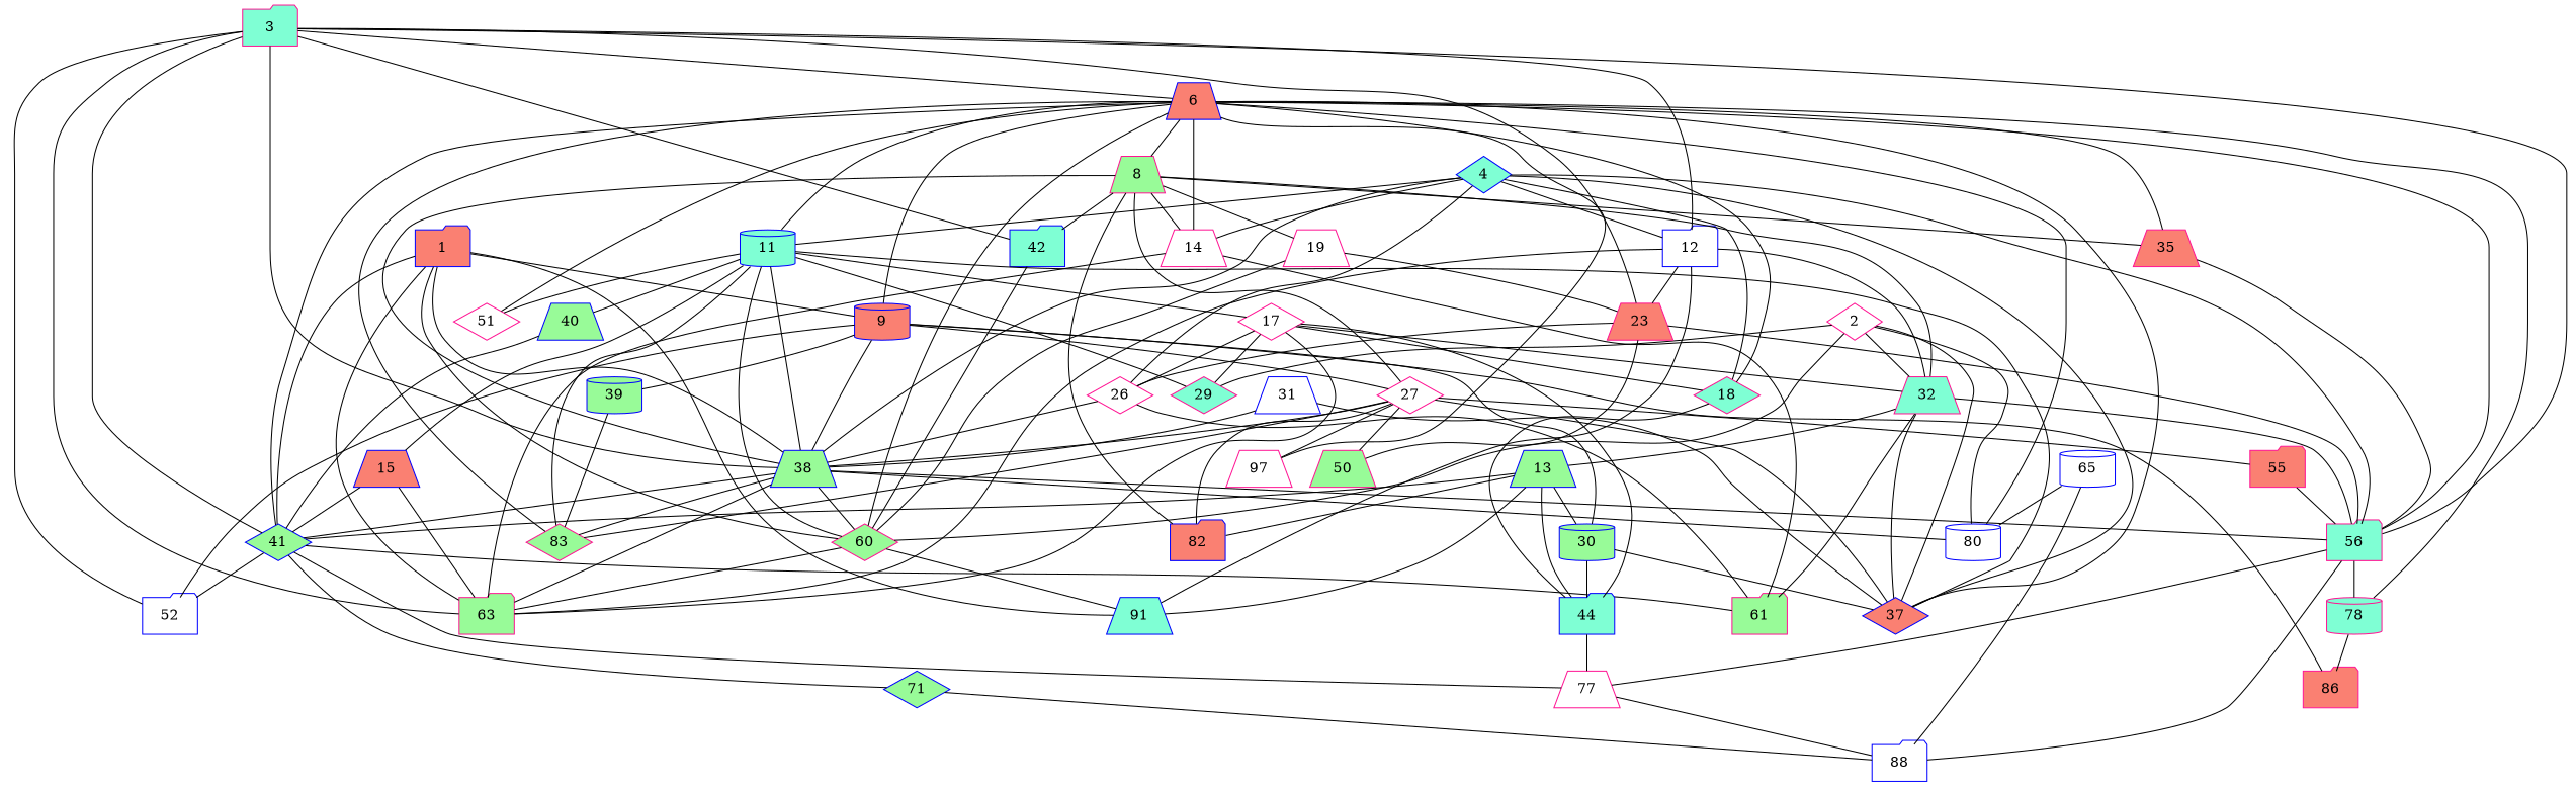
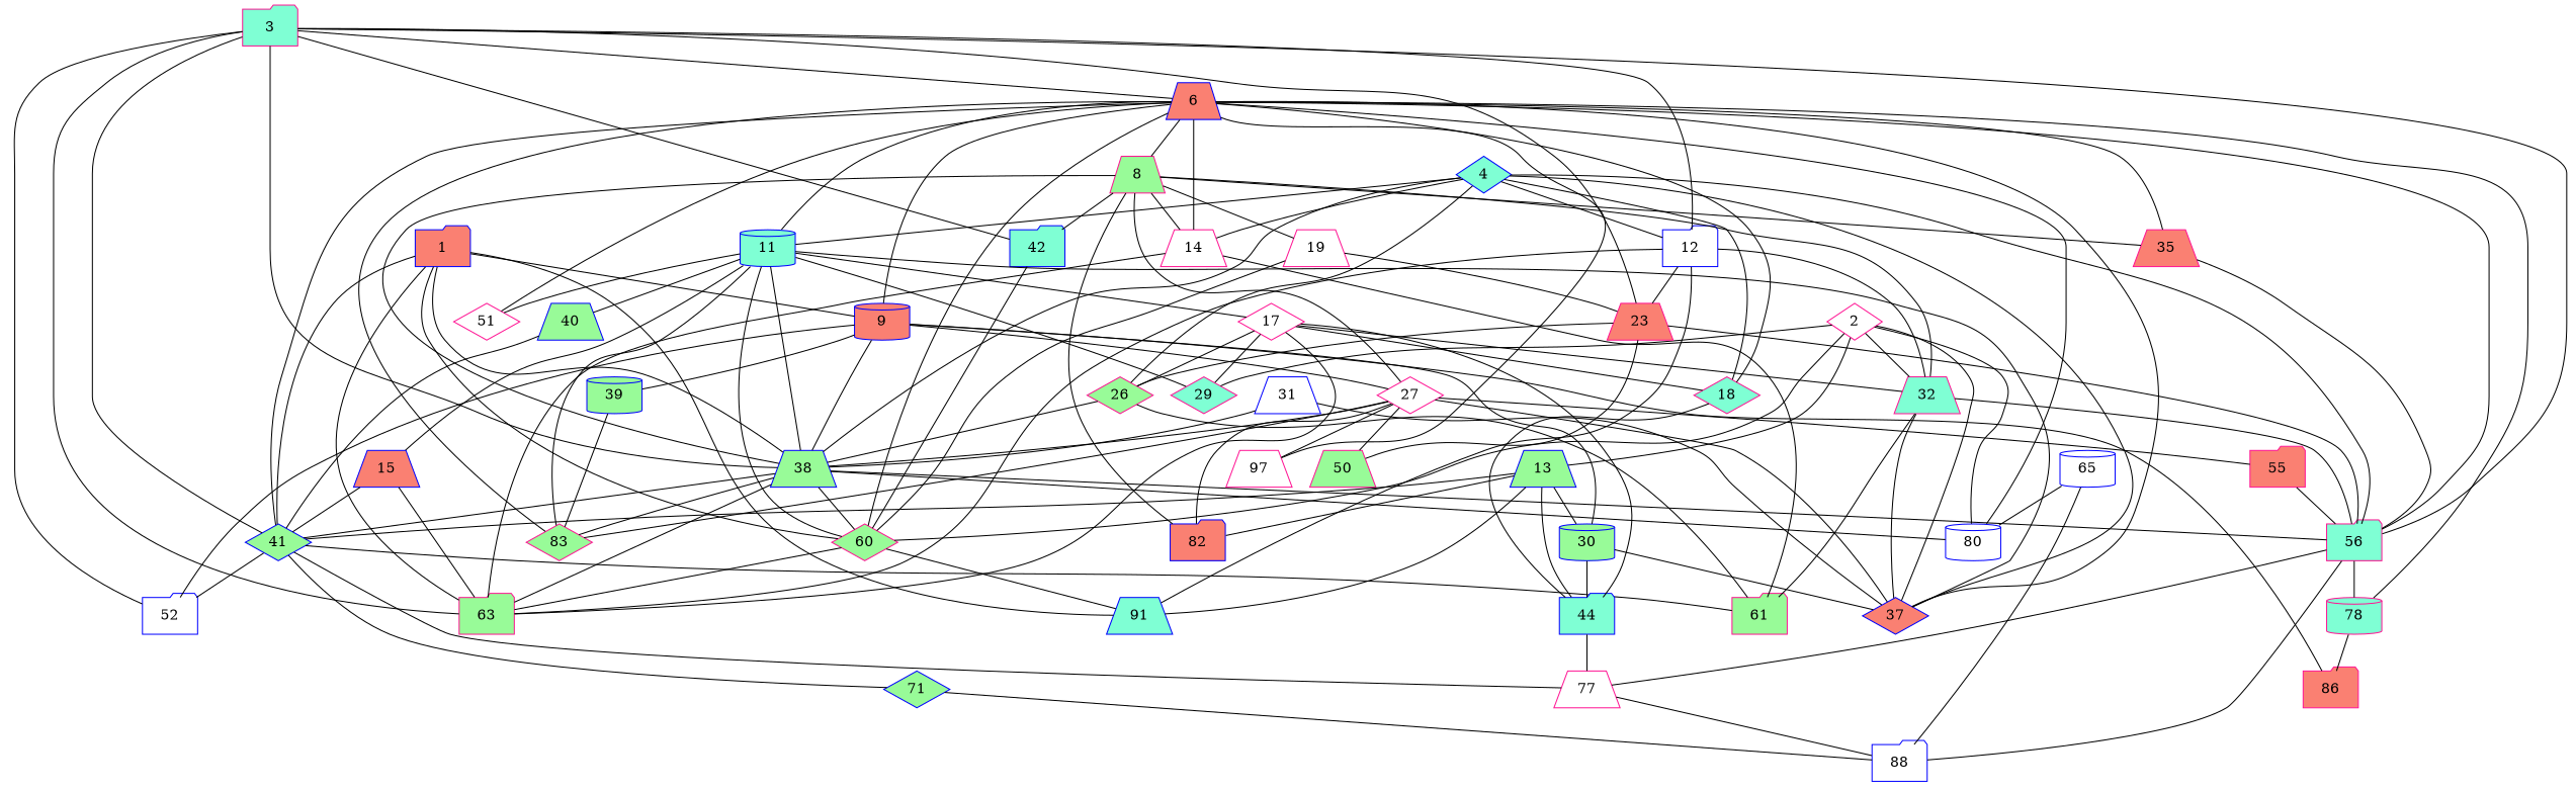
  graph {
    node [color=deeppink fillcolor=palegreen shape=trapezium style=filled]
    1 [color=blue fillcolor=salmon shape=folder super="+79"]
    9 [color=blue fillcolor=salmon shape=cylinder super="+70+49"]
    38 [color=blue super="+64+92+47+41"]
    n4 [color=blue label=41 shape=diamond super="+84+73"]
    60 [shape=diamond super="+89+95"]
    63 [shape=folder super="+69"]
    91 [color=blue fillcolor=aquamarine]
    52 [color=blue fillcolor=white shape=folder]
    27 [fillcolor=white shape=diamond super="+28+36+87"]
    30 [color=blue shape=cylinder]
    39 [color=blue shape=cylinder]
    86 [fillcolor=salmon shape=folder]
    80 [color=blue fillcolor=white shape=cylinder]
    56 [fillcolor=aquamarine shape=folder super="+57+94"]
    83 [shape=diamond]
    61 [shape=folder super="+81"]
    77 [fillcolor=white super="+93"]
    71 [color=blue shape=diamond]
    2 [fillcolor=white shape=diamond super="+10"]
    13 [color=blue super="+75+62"]
    29 [fillcolor=aquamarine shape=diamond]
    32 [fillcolor=aquamarine super="+45"]
    37 [color=blue fillcolor=salmon shape=diamond super="+85"]
    82 [color=blue fillcolor=salmon shape=folder]
    44 [color=blue fillcolor=aquamarine shape=folder super="+74"]
    3 [fillcolor=aquamarine shape=folder super="+34"]
    6 [color=blue fillcolor=salmon super="+7"]
    12 [color=blue fillcolor=white shape=folder super="+43"]
    23 [fillcolor=salmon]
    42 [color=blue fillcolor=aquamarine shape=folder]
    11 [color=blue fillcolor=aquamarine shape=cylinder super="+68+24"]
    14 [fillcolor=white super="+21"]
    18 [fillcolor=aquamarine shape=diamond]
    8 [super="+20"]
    35 [fillcolor=salmon super="+90"]
    51 [fillcolor=white shape=diamond]
    78 [fillcolor=aquamarine shape=cylinder]
    97 [fillcolor=white]
-   26 [fillcolor=white shape=diamond]
+   26 [shape=diamond]
    50
    88 [color=blue fillcolor=white shape=folder]
    4 [color=blue fillcolor=aquamarine shape=diamond super="+5+53"]
    15 [color=blue fillcolor=salmon super="+16"]
    17 [fillcolor=white shape=diamond super="+98"]
    40 [color=blue]
    19 [fillcolor=white]
    55 [fillcolor=salmon shape=folder]
    31 [color=blue fillcolor=white]
    65 [color=blue fillcolor=white shape=cylinder]
    1 -- 9
    1 -- 38
    1 -- n4
    1 -- 60
    1 -- 63
    1 -- 91
    9 -- 38
    9 -- 52
    9 -- 27 [weight=2]
    9 -- 30
    9 -- 39
    9 -- 86
    38 -- n4
    38 -- 60
    38 -- 63
    38 -- 80
    38 -- 56
    38 -- 83
    n4 -- 52
    n4 -- 61
    n4 -- 77
    n4 -- 71
    60 -- 63
    60 -- 91
    27 -- 38
    27 -- 83
    27 -- 37
    27 -- 82
    27 -- 97
    27 -- 50
    27 -- 55
    30 -- 37
    30 -- 44
    39 -- 83
    56 -- 77
    56 -- 78
    56 -- 88
    77 -- 88
    71 -- 88
    2 -- 60
    2 -- 80
-   32 -- 13
+   2 -- 13
    2 -- 29
    2 -- 32
    2 -- 37
    13 -- n4
    13 -- 91
    13 -- 30
    13 -- 82
    13 -- 44
    32 -- 56
    32 -- 61
    32 -- 37
    44 -- 77 [weight=2]
    3 -- 38 [weight=3]
    3 -- n4
    3 -- 63
    3 -- 52
    3 -- 56
    3 -- 6
    3 -- 12
    3 -- 23
    3 -- 42
    6 -- 9 [weight=2]
    6 -- n4
    6 -- 60
    6 -- 80
    6 -- 56
    6 -- 83
    6 -- 37
    6 -- 11
    6 -- 14 [weight=2]
    6 -- 18
    6 -- 8
    6 -- 35 [weight=2]
    6 -- 51
    6 -- 78
    6 -- 97
    12 -- 63
    12 -- 91
    12 -- 32
    12 -- 23
    23 -- 56
    23 -- 26
    23 -- 50
    42 -- 60
    11 -- 38 [weight=2]
    11 -- 60
    11 -- 83 [weight=2]
    11 -- 29 [weight=2]
    11 -- 37
    11 -- 51
    11 -- 15
    11 -- 17
    11 -- 40
    14 -- 63
    14 -- 61
    18 -- 44
    8 -- 38
    8 -- 27
    8 -- 32
    8 -- 82
    8 -- 42
    8 -- 14
    8 -- 35
    8 -- 19
    35 -- 56
    78 -- 86
    26 -- 38
    26 -- 61
    4 -- 38
    4 -- 56
    4 -- 37
    4 -- 12 [weight=2]
    4 -- 11
    4 -- 14
    4 -- 18
    4 -- 26
    15 -- n4
    15 -- 63 [weight=2]
    17 -- 63
    17 -- 29
    17 -- 32
    17 -- 44
    17 -- 18
    17 -- 26
    40 -- n4
    19 -- 60
    19 -- 23
    55 -- 56
    31 -- 38
    31 -- 37
    65 -- 80
    65 -- 88
  }
